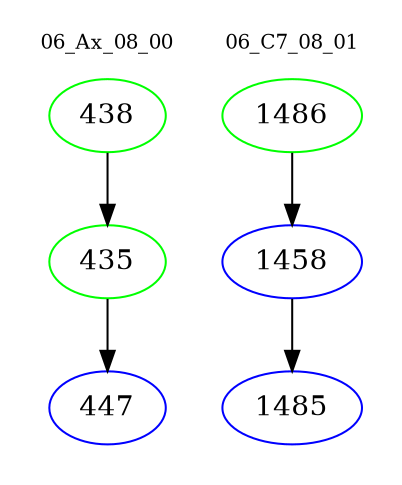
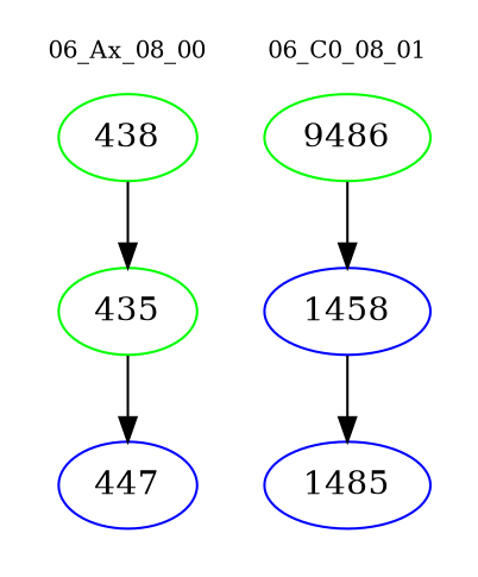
  digraph {
    node [color=green]
    edge [color=black]
    n1 [label=438]
    n2 [label=435]
    n3 [color=blue label=447]
-   n4 [label=1486]
+   n4 [label=9486]
    n5 [color=blue label=1458]
    n6 [color=blue label=1485]
    subgraph cluster_1 {
      color=white
      fontsize=10
      label="06_Ax_08_00"
      n1
      n2
      n3
    }
    subgraph cluster_2 {
      color=white
      fontsize=10
-     label="06_C7_08_01"
+     label="06_C0_08_01"
      n4
      n5
      n6
    }
    n1 -> n2
    n2 -> n3
    n4 -> n5
    n5 -> n6
  }
